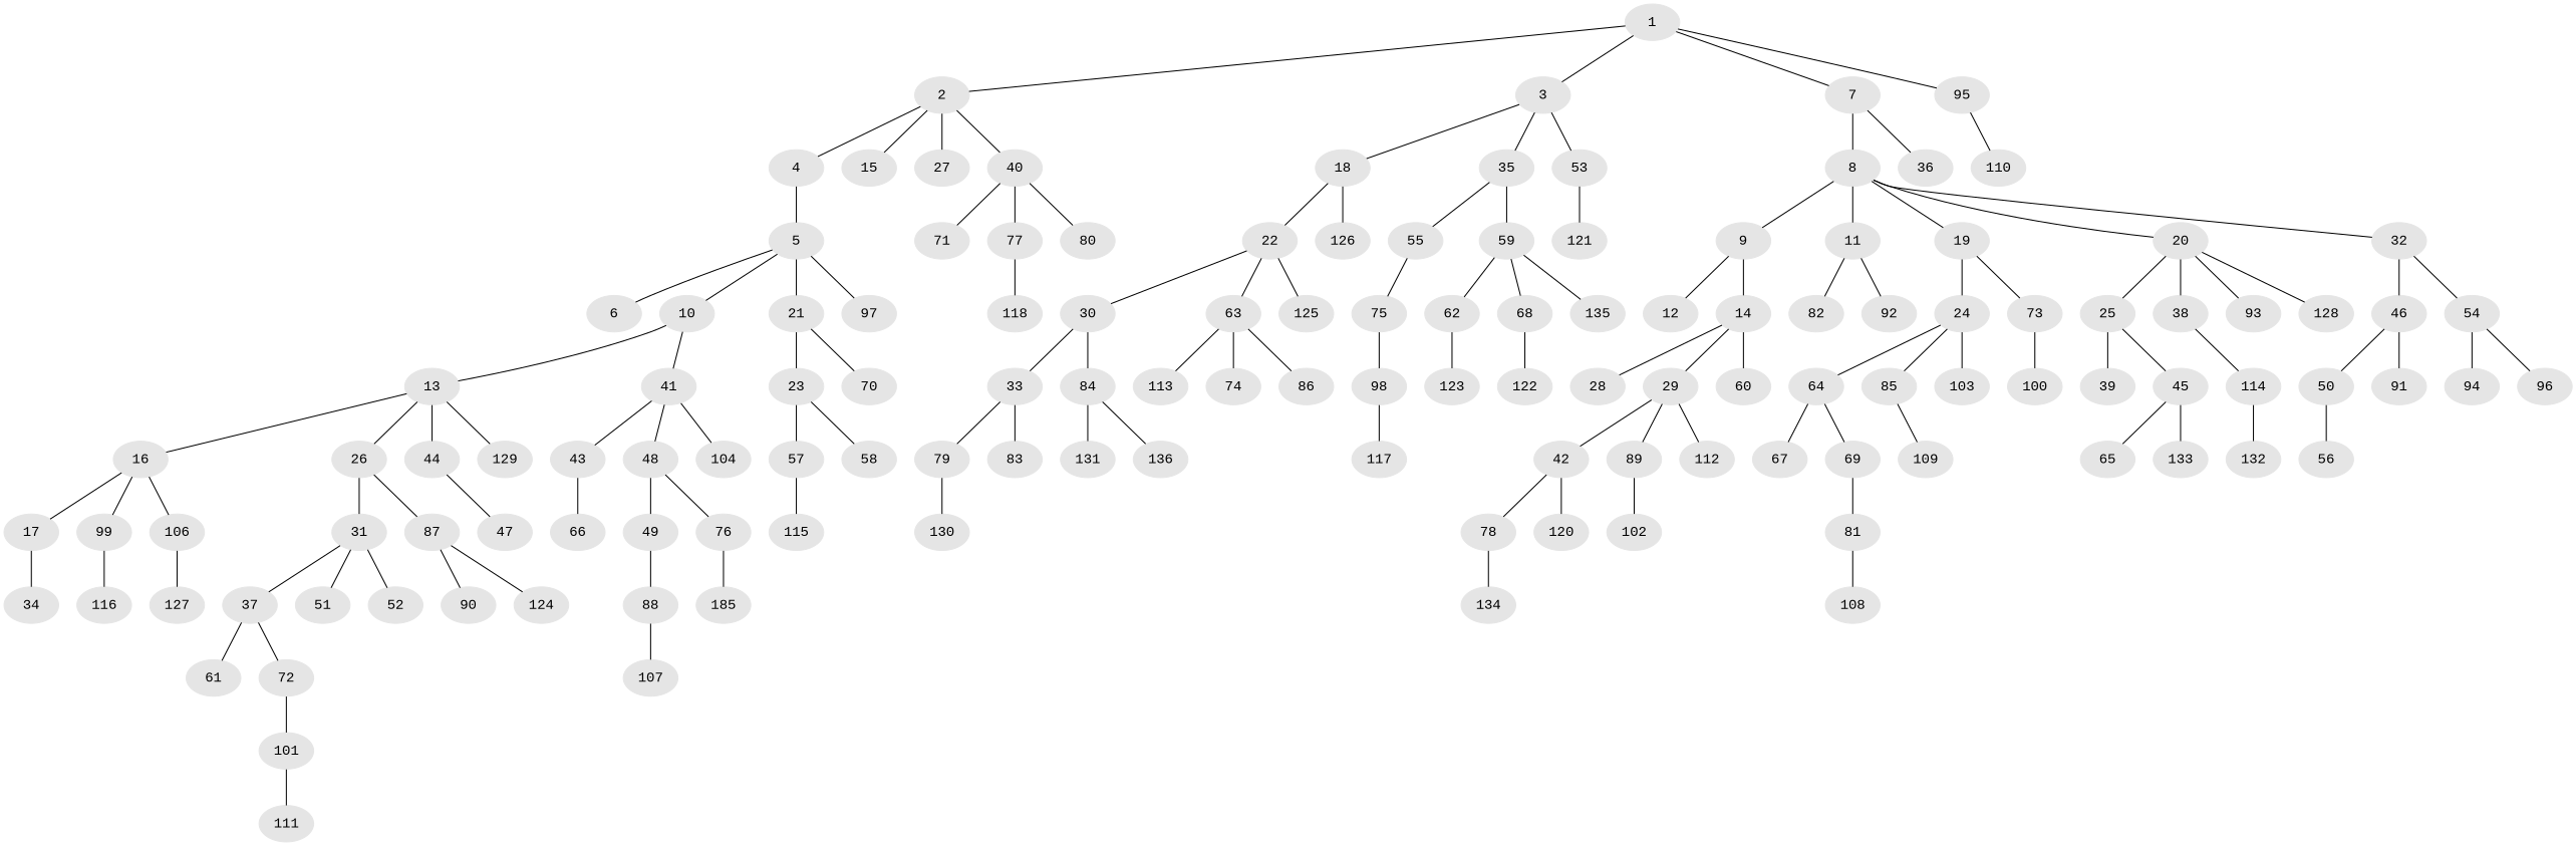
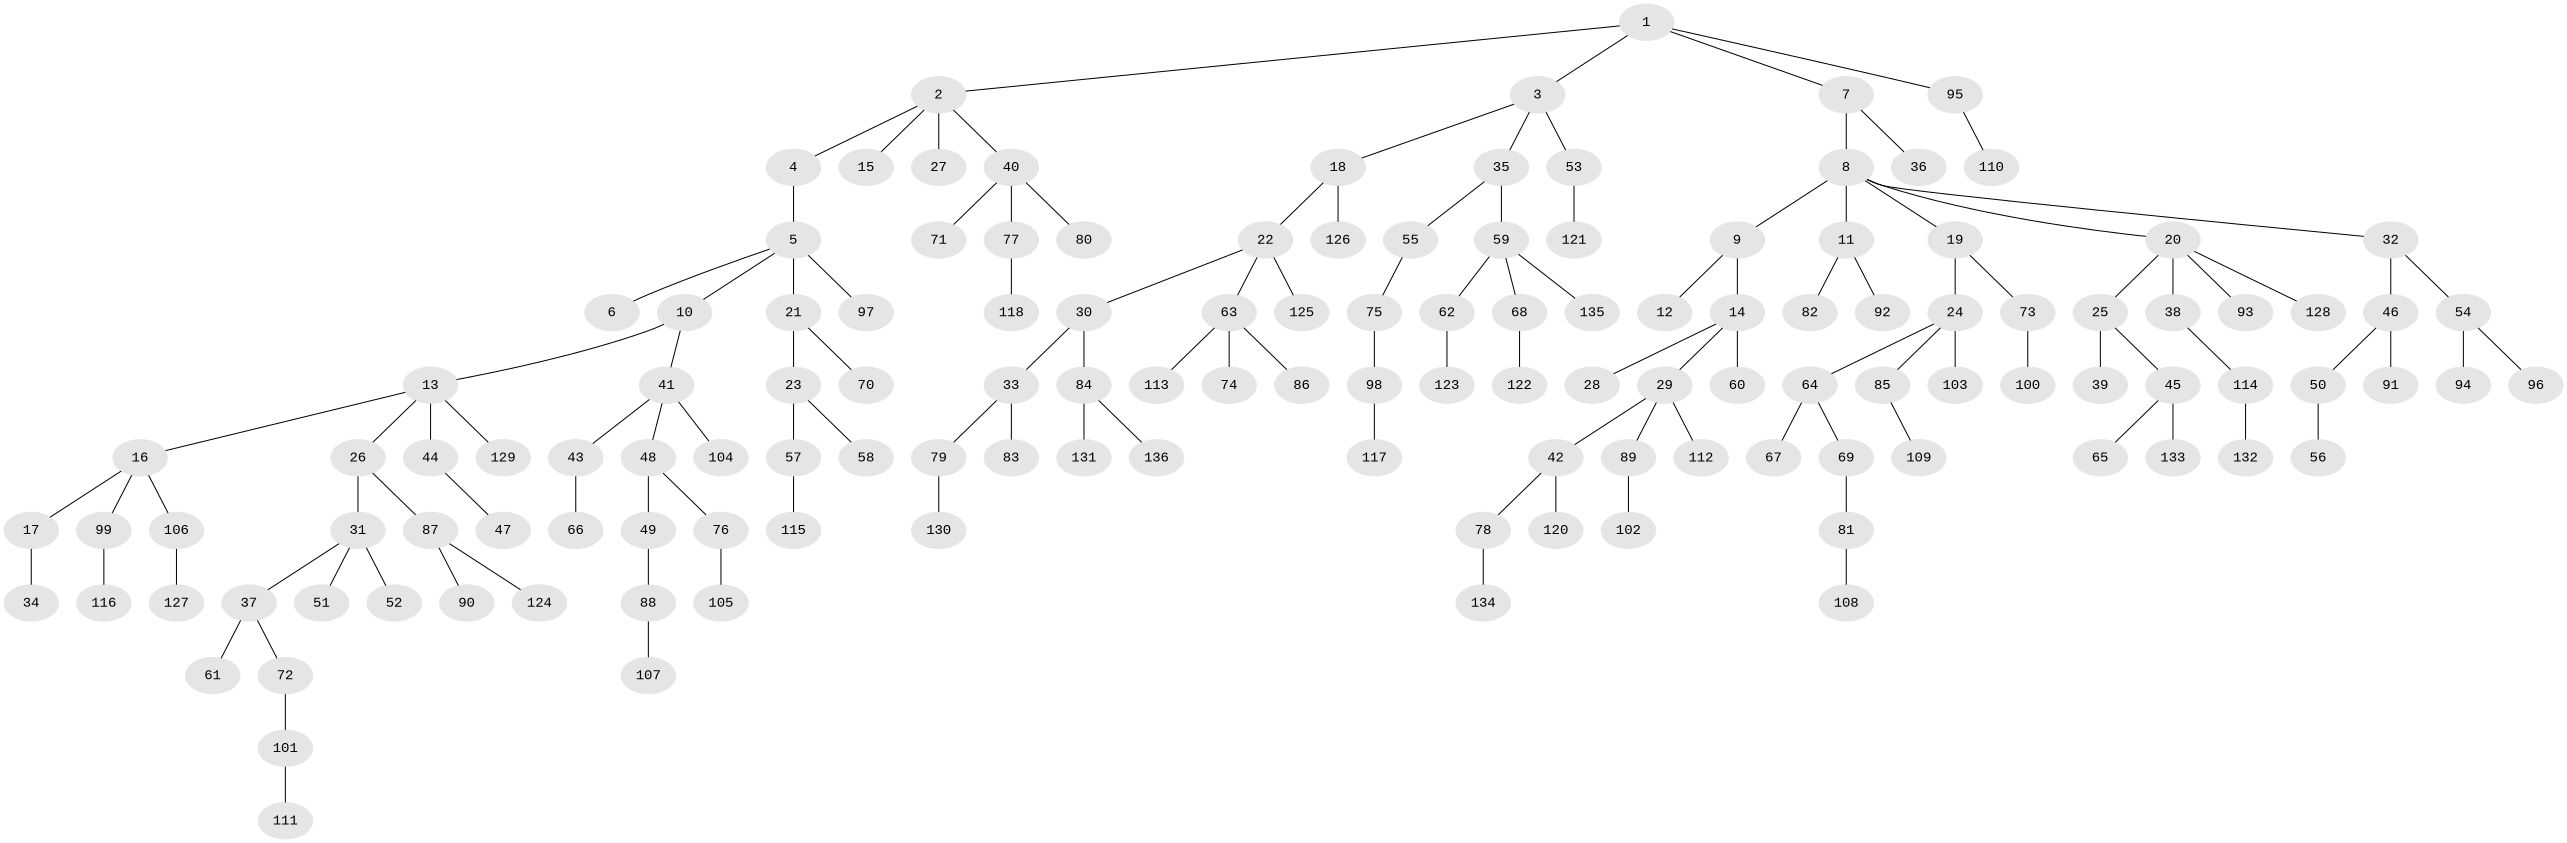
  graph {
    fontname="Liberation Mono"
    node [color=gray90 fontname="Liberation Mono" style=filled]
    edge [fontname="Liberation Mono"]
    1
    2
    3
    7
    95
    4
    15
    27
    40
    18
    35
    53
    8
    36
    110
    5
    71
    77
    80
    22
    126
    55
    59
    121
    6
    10
    21
    97
    13
    41
    23
    70
    9
    11
    19
    20
    32
    12
    14
    82
    92
    24
    73
    25
    38
    93
    128
    46
    54
    28
    29
    60
    16
    26
    44
    129
    43
    48
    104
    17
    99
    106
    31
    87
    47
    42
    89
    112
    34
    116
    127
    30
    63
    125
    64
    85
    103
    100
    39
    45
    114
    57
    58
    33
    84
    113
    74
    86
    115
    67
    69
    109
    65
    133
    37
    51
    52
    90
    124
    78
    120
    102
    79
    83
    131
    136
    61
    72
    50
    91
    94
    96
    130
    75
    62
    68
    135
    101
    132
    118
    66
    49
    76
    134
    56
    88
-   105 [label=185]
+   105
    107
    98
    123
    122
    81
    108
    111
    117
    1 -- 2
    1 -- 3
    1 -- 7
    1 -- 95
    2 -- 4
    2 -- 15
    2 -- 27
    2 -- 40
    3 -- 18
    3 -- 35
    3 -- 53
    7 -- 8
    7 -- 36
    95 -- 110
    4 -- 5
    40 -- 71
    40 -- 77
    40 -- 80
    18 -- 22
    18 -- 126
    35 -- 55
    35 -- 59
    53 -- 121
    8 -- 9
    8 -- 11
    8 -- 19
    8 -- 20
    8 -- 32
    5 -- 6
    5 -- 10
    5 -- 21
    5 -- 97
    77 -- 118
    22 -- 30
    22 -- 63
    22 -- 125
    55 -- 75
    59 -- 62
    59 -- 68
    59 -- 135
    10 -- 13
    10 -- 41
    21 -- 23
    21 -- 70
    13 -- 16
    13 -- 26
    13 -- 44
    13 -- 129
    41 -- 43
    41 -- 48
    41 -- 104
    23 -- 57
    23 -- 58
    9 -- 12
    9 -- 14
    11 -- 82
    11 -- 92
    19 -- 24
    19 -- 73
    20 -- 25
    20 -- 38
    20 -- 93
    20 -- 128
    32 -- 46
    32 -- 54
    14 -- 28
    14 -- 29
    14 -- 60
    24 -- 64
    24 -- 85
    24 -- 103
    73 -- 100
    25 -- 39
    25 -- 45
    38 -- 114
    46 -- 50
    46 -- 91
    54 -- 94
    54 -- 96
    29 -- 42
    29 -- 89
    29 -- 112
    16 -- 17
    16 -- 99
    16 -- 106
    26 -- 31
    26 -- 87
    44 -- 47
    43 -- 66
    48 -- 49
    48 -- 76
    17 -- 34
    99 -- 116
    106 -- 127
    31 -- 37
    31 -- 51
    31 -- 52
    87 -- 90
    87 -- 124
    42 -- 78
    42 -- 120
    89 -- 102
    30 -- 33
    30 -- 84
    63 -- 113
    63 -- 74
    63 -- 86
    64 -- 67
    64 -- 69
    85 -- 109
    45 -- 65
    45 -- 133
    114 -- 132
    57 -- 115
    33 -- 79
    33 -- 83
    84 -- 131
    84 -- 136
    69 -- 81
    37 -- 61
    37 -- 72
    78 -- 134
    79 -- 130
    72 -- 101
    50 -- 56
    75 -- 98
    62 -- 123
    68 -- 122
    101 -- 111
    49 -- 88
    76 -- 105
    88 -- 107
    98 -- 117
    81 -- 108
  }
